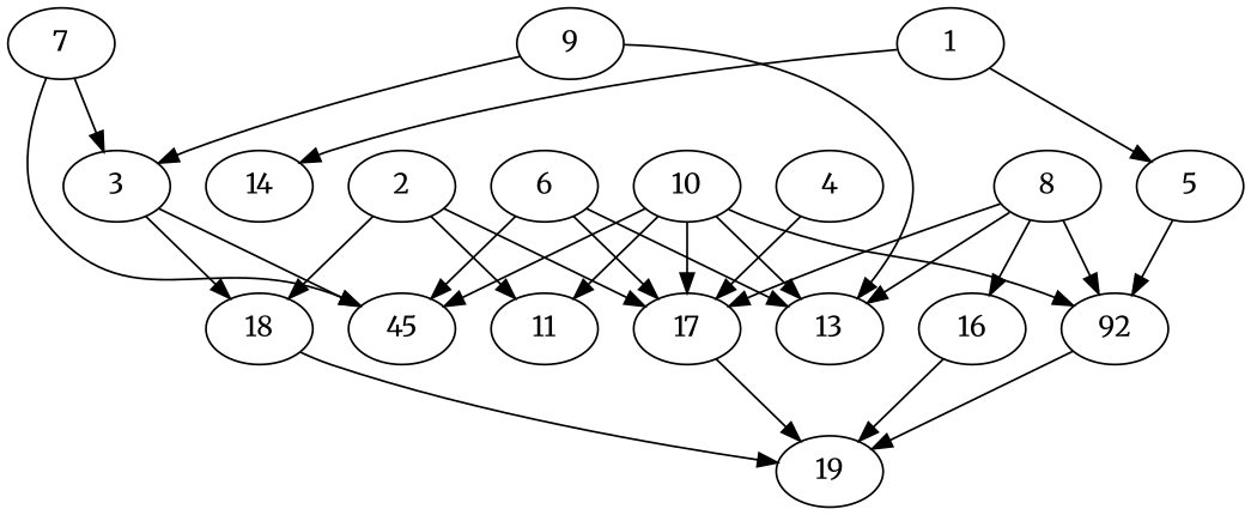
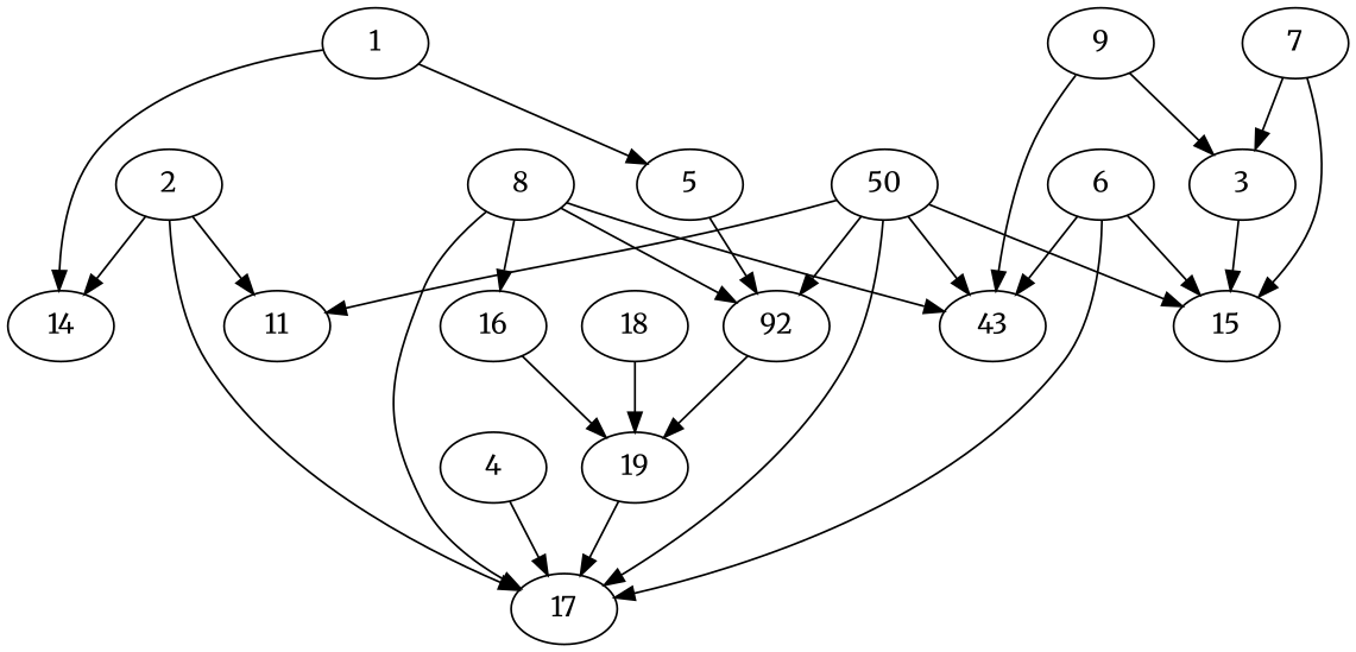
  digraph {
    fontname=Merriweather
    node [alpha=0.05 fontname=Merriweather]
    edge [fontname=Merriweather]
    1 [alpha=0.10 expect_size=37632000]
    14 [alpha=0.12 expect_size=38384640]
    5 [alpha=0.03 expect_size=30344192]
    17 [alpha=0.12 expect_size=39053312]
    19 [alpha=0.20 expect_size=29185024]
    2 [alpha=0.03 expect_size=45696000]
    11 [alpha=0.12 expect_size=52146176]
    18 [expect_size=30883840]
    3 [alpha=0.01 expect_size=17018880]
-   15 [expect_size=22746112 label=45]
+   15 [expect_size=22746112]
    4 [alpha=0.13 expect_size=18525184]
    n12 [expect_size=29062144 label=92]
    6 [alpha=0.04 expect_size=13103104]
-   13 [alpha=0.07 expect_size=35341312]
+   13 [alpha=0.07 expect_size=35341312 label=43]
    7 [alpha=0.17 expect_size=51777536]
    8 [alpha=0.19 expect_size=24053760]
    16 [alpha=0.14 expect_size=30003200]
    9 [expect_size=41971712]
-   10 [alpha=0.16 expect_size=36996096]
+   10 [alpha=0.16 expect_size=36996096 label=50]
    1 -> 14
    1 -> 5
    5 -> n12
-   17 -> 19
+   19 -> 17
    2 -> 17
    2 -> 11
-   2 -> 18
+   2 -> 14
    18 -> 19
-   3 -> 18
    3 -> 15
    4 -> 17
    n12 -> 19
    6 -> 17
    6 -> 15
    6 -> 13
    7 -> 3
    7 -> 15
    8 -> 17
    8 -> n12
    8 -> 13
    8 -> 16
    16 -> 19
    9 -> 3
    9 -> 13
    10 -> 17
    10 -> 11
    10 -> 15
    10 -> n12
    10 -> 13
  }
